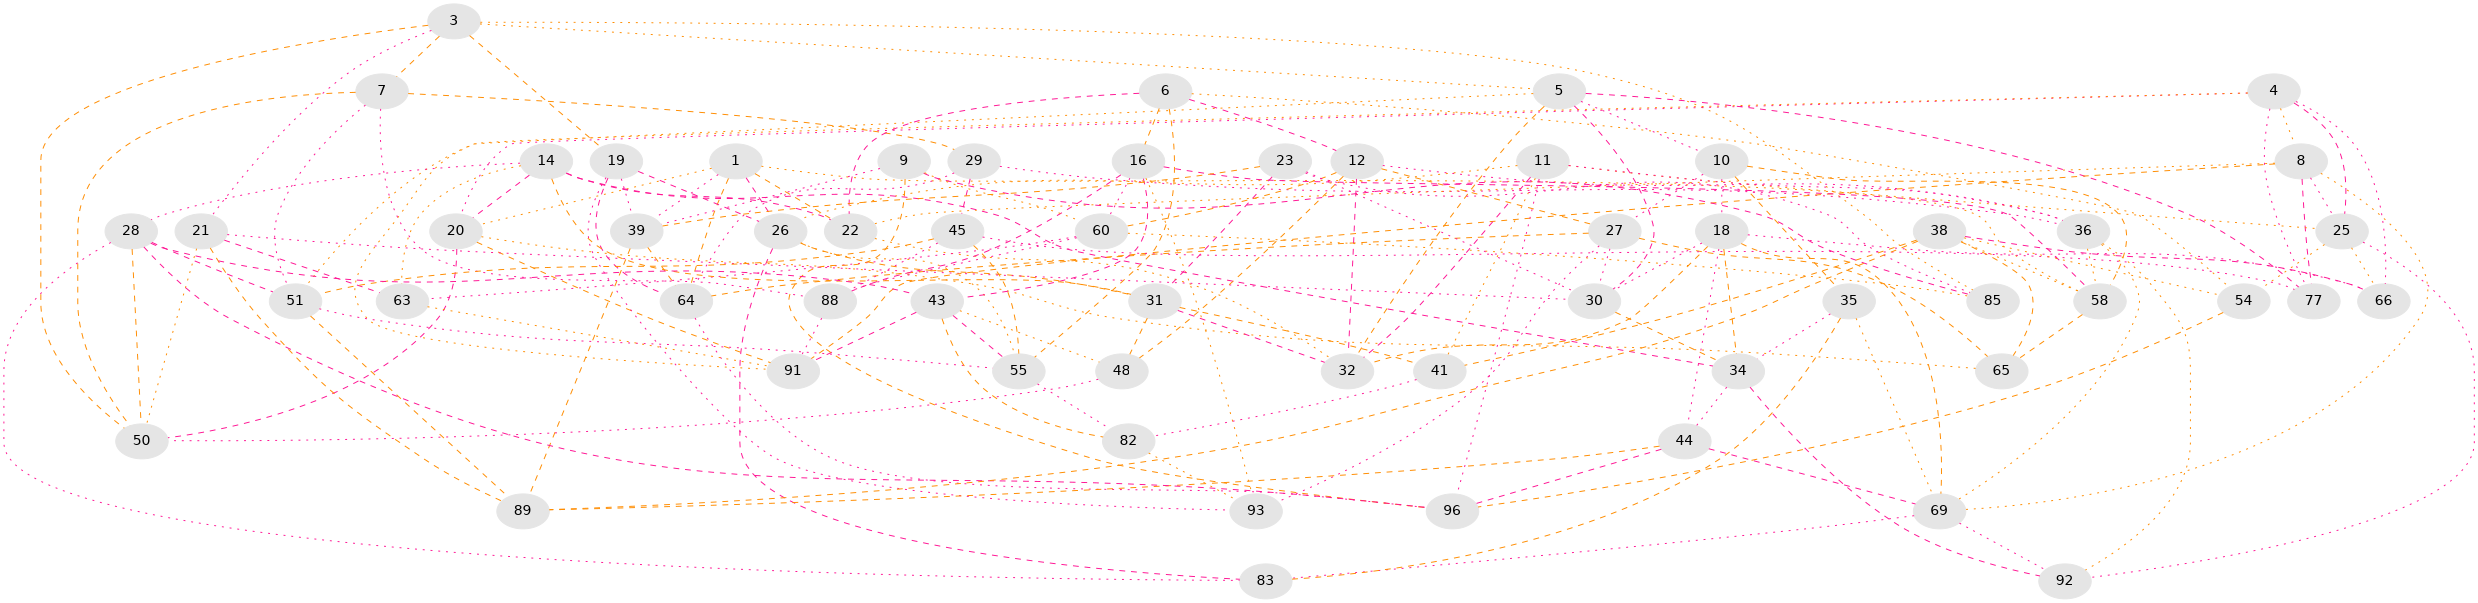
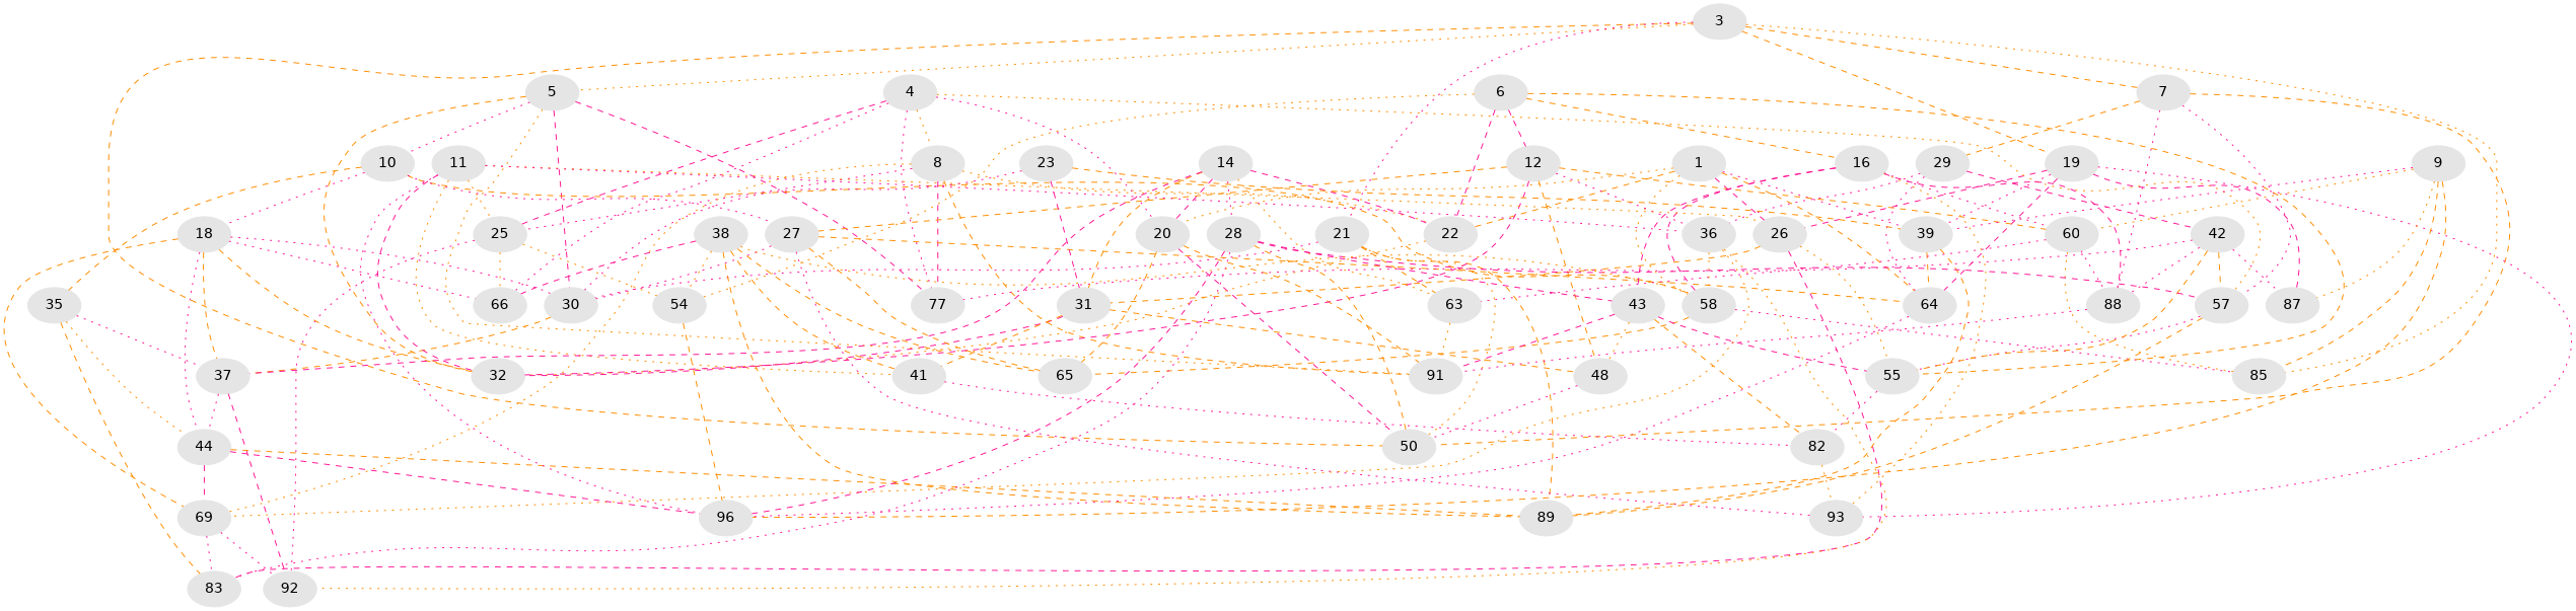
  graph {
    fontname="DejaVu Sans"
    node [color=gray90 fontname="DejaVu Sans" style=filled]
    edge [color=deeppink fontname="DejaVu Sans" style=dashed]
    1 [super="+2"]
    20 [super="+65"]
    22 [super="+73"]
    26 [super="+78"]
    39 [super="+47"]
    58 [super="+86"]
    64 [super="+72"]
    50 [super="+102"]
    91 [super="+99"]
    n10 [label=65]
    32 [super="+81"]
    55 [super="+90"]
    31 [super="+53"]
    83
    89 [super="+101"]
    96 [super="+98"]
    3 [super="+17"]
    5 [super="+46"]
    7 [super="+42"]
    19 [super="+24"]
    21 [super="+33"]
    85
    77
    10 [super="+67"]
    30 [super="+62"]
-   51 [super="+95"]
+   51 [super="+95" label=57]
    29
    88 [super="+100"]
+   87
    93
    63
    4 [super="+97"]
    8 [super="+52"]
    25 [super="+56"]
    66
    69 [super="+84"]
    54
    92
    18 [super="+71"]
    27 [super="+49"]
    35
-   37 [super="+57" label=34]
+   37 [super="+57"]
    6 [super="+40"]
    12 [super="+74"]
    16 [super="+34"]
    60 [super="+75"]
    36 [super="+80"]
    48
    43 [super="+94"]
    82
-   45 [super="+70"]
+   45 [super="+70" label=42]
    9 [super="+13"]
    44 [super="+79"]
    11 [super="+68"]
    41
    14 [super="+15"]
    28 [super="+59"]
    23
    38 [super="+76"]
    1 -- 20 [color=darkorange style=dotted]
    1 -- 22 [color=darkorange]
    1 -- 26
    1 -- 39 [style=dotted]
    1 -- 58 [color=darkorange style=dotted]
    1 -- 64 [color=darkorange]
    20 -- 50
    20 -- 91 [color=darkorange]
-   20 -- n10 [color=darkorange style=dotted]
+   20 -- n10 [color=darkorange]
    22 -- 32 [color=darkorange style=dotted]
    26 -- 55 [color=darkorange style=dotted]
    26 -- 31 [color=darkorange]
    26 -- 83
    39 -- 64 [color=darkorange]
    39 -- 89 [color=darkorange]
    58 -- n10 [color=darkorange]
    64 -- 96 [style=dotted]
    55 -- 82 [style=dotted]
    31 -- 32
    31 -- 48 [color=darkorange]
    31 -- 41 [color=darkorange]
    3 -- 50 [color=darkorange]
    3 -- 5 [color=darkorange style=dotted]
    3 -- 7 [color=darkorange]
    3 -- 19 [color=darkorange]
    3 -- 21 [style=dotted]
    3 -- 85 [color=darkorange style=dotted]
    5 -- 91 [color=darkorange style=dotted]
    5 -- 32 [color=darkorange]
    5 -- 77
    5 -- 10 [style=dotted]
    5 -- 30
    7 -- 50 [color=darkorange]
    7 -- 51 [style=dotted]
    7 -- 29 [color=darkorange]
    7 -- 88 [style=dotted weight=2]
    19 -- 26
    19 -- 39 [style=dotted]
    19 -- 64
+   19 -- 87
    19 -- 93 [style=dotted]
    21 -- 50 [color=darkorange style=dotted]
    21 -- 89 [color=darkorange weight=2]
    21 -- 30 [style=dotted]
-   21 -- 63
+   21 -- 63 [color=darkorange]
    10 -- 58 [color=darkorange]
    10 -- 18 [style=dotted]
    10 -- 27 [style=dotted]
    10 -- 35 [color=darkorange]
    30 -- 37 [color=darkorange]
    51 -- 55 [style=dotted]
    51 -- 89 [color=darkorange]
    29 -- 64 [style=dotted]
    29 -- 36 [style=dotted]
    29 -- 45
    88 -- 91 [style=dotted]
    63 -- 91 [color=darkorange style=dotted]
    4 -- 20 [style=dotted]
    4 -- 77 [style=dotted]
    4 -- 51 [color=darkorange style=dotted]
    4 -- 8 [color=darkorange style=dotted]
    4 -- 25
    4 -- 66 [style=dotted]
    8 -- 22 [color=darkorange style=dotted]
    8 -- 91 [color=darkorange]
    8 -- 77
    8 -- 25 [style=dotted]
    8 -- 69 [color=darkorange style=dotted]
    25 -- 66 [color=darkorange style=dotted]
    25 -- 54 [color=darkorange style=dotted]
    25 -- 92 [style=dotted]
    69 -- 83 [style=dotted]
    69 -- 92 [style=dotted]
    54 -- 96 [color=darkorange]
    18 -- 32 [color=darkorange]
    18 -- 30 [style=dotted]
    18 -- 66 [style=dotted]
    18 -- 69 [color=darkorange]
    18 -- 37 [color=darkorange]
    18 -- 44 [style=dotted]
    27 -- 64 [color=darkorange]
    27 -- n10 [color=darkorange]
    27 -- 30 [style=dotted]
    27 -- 93 [style=dotted]
    35 -- 83 [color=darkorange]
    35 -- 37 [style=dotted]
-   35 -- 69 [color=darkorange style=dotted]
+   35 -- 44 [color=darkorange style=dotted]
    37 -- 92
    37 -- 44 [style=dotted]
    6 -- 22 [weight=2]
    6 -- 55 [color=darkorange]
    6 -- 54 [color=darkorange style=dotted]
    6 -- 12
    6 -- 16 [color=darkorange]
    12 -- 32
    12 -- 27 [color=darkorange]
    12 -- 60 [color=darkorange]
    12 -- 36 [style=dotted]
    12 -- 48 [color=darkorange]
    16 -- 58
    16 -- 88
    16 -- 93 [color=darkorange style=dotted]
    16 -- 60 [style=dotted]
    16 -- 43
    60 -- 85 [color=darkorange style=dotted]
    60 -- 88 [style=dotted]
    60 -- 63 [style=dotted]
    36 -- 58 [color=darkorange style=dotted]
    36 -- 69 [color=darkorange style=dotted]
    36 -- 92 [color=darkorange style=dotted]
    48 -- 50 [style=dotted]
    43 -- 91
    43 -- 55
    43 -- 48 [color=darkorange style=dotted]
    43 -- 82 [color=darkorange]
    82 -- 93 [color=darkorange style=dotted]
    45 -- 55 [color=darkorange]
    45 -- 77 [style=dotted]
    45 -- 51 [color=darkorange]
    45 -- 88 [style=dotted]
+   45 -- 87 [style=dotted]
    9 -- 39 [style=dotted]
    9 -- 96 [color=darkorange]
-   9 -- 85
+   9 -- 85 [color=darkorange]
+   9 -- 87 [color=darkorange style=dotted weight=2]
    9 -- 60 [color=darkorange style=dotted]
    44 -- 89 [color=darkorange]
    44 -- 96
    44 -- 69
    11 -- 26 [color=darkorange style=dotted]
    11 -- 32
    11 -- 96 [style=dotted]
    11 -- 25 [color=darkorange style=dotted]
    11 -- 36 [style=dotted]
    11 -- 41 [color=darkorange style=dotted]
    41 -- 82 [style=dotted]
    14 -- 20
    14 -- 22
    14 -- 31 [color=darkorange]
    14 -- 63 [color=darkorange style=dotted]
    14 -- 37
    14 -- 28 [style=dotted]
    28 -- 50 [color=darkorange]
    28 -- 83 [style=dotted]
    28 -- 96
    28 -- 51
    28 -- 43
    23 -- 39 [color=darkorange]
    23 -- 31
-   23 -- 85 [style=dotted]
+   58 -- 85 [style=dotted]
    23 -- 30 [style=dotted]
    38 -- 58 [color=darkorange style=dotted]
    38 -- n10 [color=darkorange]
    38 -- 89 [color=darkorange]
    38 -- 66
    38 -- 54 [color=darkorange style=dotted]
    38 -- 41 [color=darkorange]
  }
